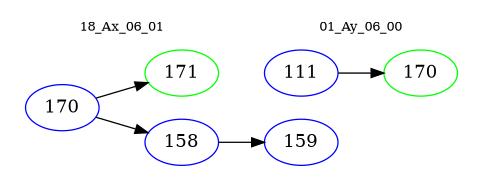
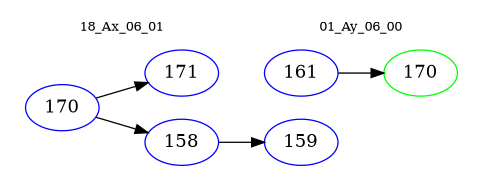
  digraph {
    rankdir=LR
    node [color=blue]
    edge [color=black]
-   n1 [label=111]
+   n1 [label=161]
    n2 [label=159]
    n3 [color=green label=170]
    n4 [label=170]
    n5 [label=158]
-   n6 [color=green label=171]
+   n6 [label=171]
    subgraph cluster_1 {
      color=white
      fontsize=10
      label="01_Ay_06_00"
      n1
      n2
      n3
    }
    subgraph cluster_2 {
      color=white
      fontsize=10
      label="18_Ax_06_01"
      n4
      n5
      n6
    }
    n1 -> n3
    n4 -> n5
    n4 -> n6
    n5 -> n2
  }
